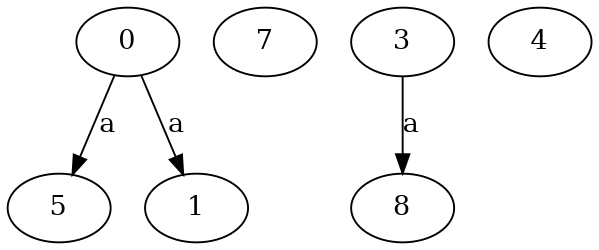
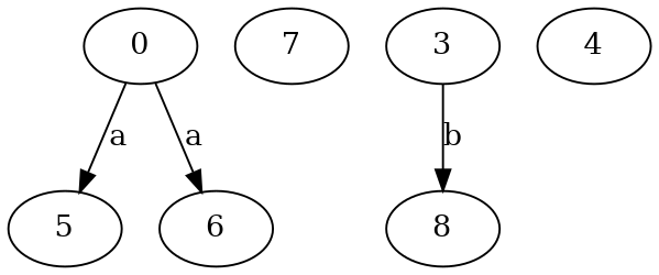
  strict digraph {
    0
    5
-   6 [label=1]
+   6
    n4 [label=7]
    3
    8
    4
    0 -> 5 [label=a]
    0 -> 6 [label=a]
-   3 -> 8 [label=a]
+   3 -> 8 [label=b]
  }
